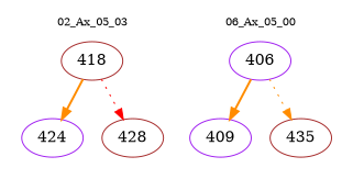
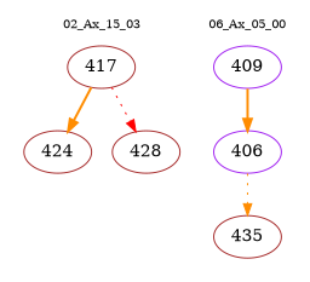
  digraph {
    node [color=brown]
    edge [color=darkorange style=bold]
-   n1 [label=418]
-   n2 [color=purple label=424]
+   n1 [label=417]
+   n2 [label=424]
    n3 [label=428]
    n4 [color=purple label=406]
    n5 [color=purple label=409]
    n6 [label=435]
    subgraph cluster_1 {
      color=white
      fontsize=10
-     label="02_Ax_05_03"
+     label="02_Ax_15_03"
      n1
      n2
      n3
    }
    subgraph cluster_2 {
      color=white
      fontsize=10
      label="06_Ax_05_00"
      n4
      n5
      n6
    }
    n1 -> n2
    n1 -> n3 [color=red style=dotted]
-   n4 -> n5
+   n5 -> n4
    n4 -> n6 [style=dotted]
  }
